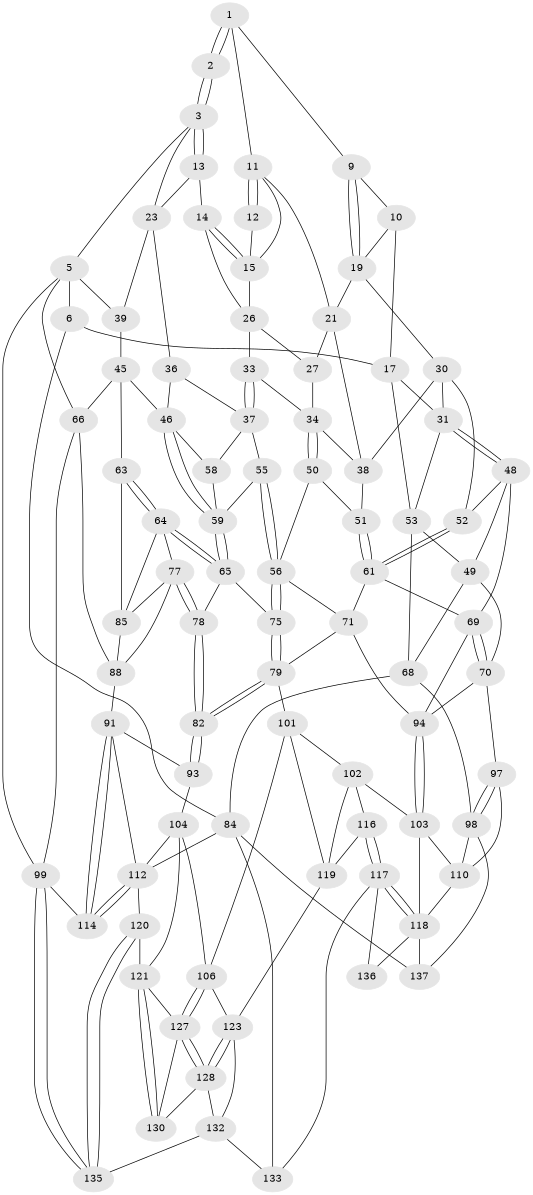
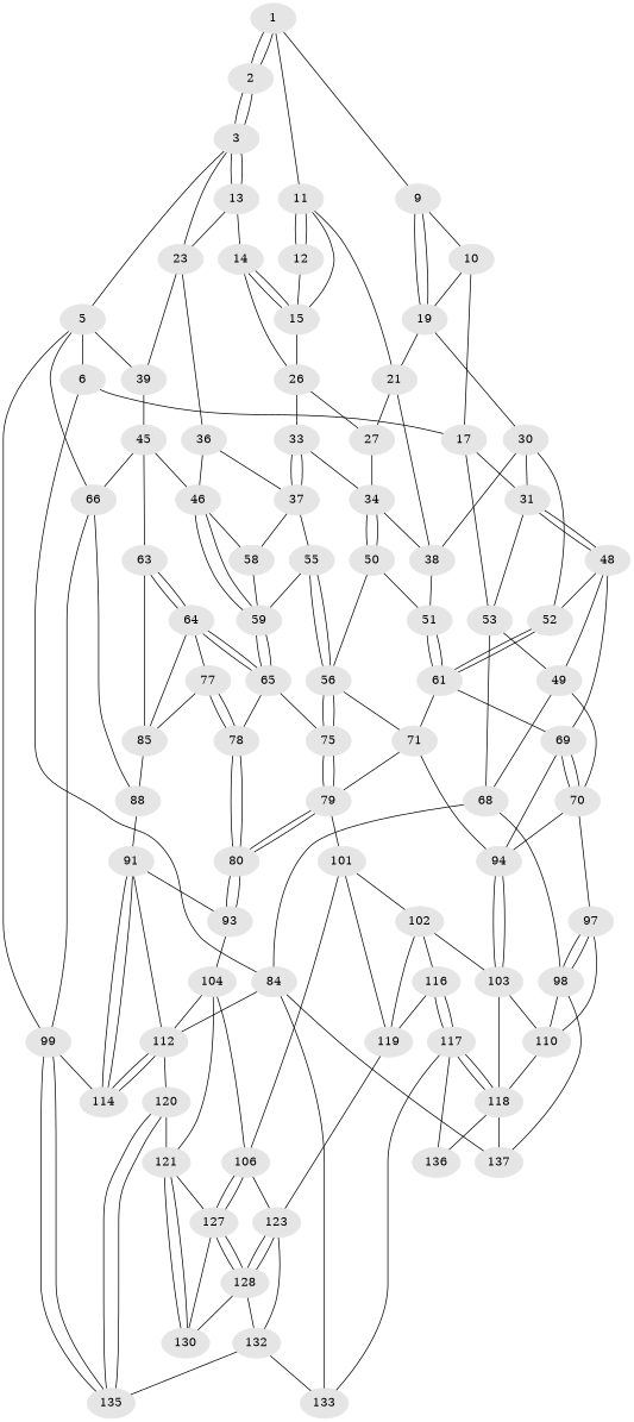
  graph {
    node [color=gray90 style=filled]
    1 [super="+8"]
    2
    9
    11 [super="+20"]
    3 [super="+4"]
    10 [super="+16"]
    19 [super="+22"]
    12
    15 [super="+25"]
    21 [super="+28"]
    5 [super="+40"]
    13
    23 [super="+24"]
    6
    39
    66 [super="+90"]
    99 [super="+100"]
    14
    36
    17 [super="+18"]
    84 [super="+140"]
    45 [super="+62"]
    88 [super="+89"]
    114
    135
    31 [super="+32"]
    n27 [label=53 super="+44"]
    133
    137
    112 [super="+113"]
    30 [super="+42"]
    26 [super="+29"]
    27
    38 [super="+41"]
    33
    48 [super="+53"]
    49 [super="+67"]
    68 [super="+83"]
    52
    34 [super="+35"]
    51
    37 [super="+54"]
    46 [super="+47"]
    50
    61 [super="+72"]
    69 [super="+73"]
    55
    58
    56 [super="+57"]
    59 [super="+60"]
    63
    70 [super="+96"]
    98 [super="+138"]
    64 [super="+76"]
    85 [super="+86"]
    65 [super="+74"]
    94 [super="+95"]
    97
    71 [super="+81"]
    75
    79 [super="+80"]
    78
    77 [super="+87"]
-   82
+   82 [label=80]
    91 [super="+92"]
    110 [super="+111"]
    103 [super="+109"]
    101 [super="+108"]
    93
    102 [super="+115"]
    106 [super="+107"]
    119 [super="+125"]
    104 [super="+105"]
    120
    121 [super="+122"]
    118 [super="+126"]
    116
    123 [super="+124"]
    127 [super="+129"]
    117 [super="+134"]
    136
    130
    128 [super="+131"]
    132 [super="+139"]
    1 -- 2
    1 -- 2
    1 -- 9
    1 -- 11
    2 -- 3
    2 -- 3
    9 -- 10
    9 -- 19
    9 -- 19
    11 -- 12
    11 -- 12
    11 -- 15
    11 -- 21
    3 -- 5
    3 -- 13
    3 -- 13
    3 -- 23
    10 -- 19
    10 -- 17
    19 -- 21
    19 -- 30
    12 -- 15
    15 -- 26
    21 -- 27
    21 -- 38
    5 -- 6
    5 -- 39
    5 -- 66
    5 -- 99
    13 -- 23
    13 -- 14
    23 -- 39
    23 -- 36
    6 -- 17
    6 -- 84
    39 -- 45
    66 -- 99
    66 -- 88
    99 -- 114
    99 -- 135
    99 -- 135
    14 -- 15
    14 -- 15
    14 -- 26
    36 -- 37
    36 -- 46
    17 -- 31
    17 -- n27
    84 -- 133
    84 -- 137
    84 -- 112
    45 -- 66
    45 -- 46
    45 -- 63
    88 -- 91
    31 -- n27
    31 -- 48
    31 -- 48
    n27 -- 49
    n27 -- 68
    112 -- 114
    112 -- 114
    112 -- 120
    30 -- 31
    30 -- 38
    30 -- 52
    26 -- 27
    26 -- 33
    27 -- 34
    38 -- 51
    33 -- 34
    33 -- 37
    33 -- 37
    48 -- 49
    48 -- 52
    48 -- 69
    49 -- 68
    49 -- 70
    68 -- 84
    68 -- 98
    52 -- 61
    52 -- 61
    34 -- 38
    34 -- 50
    34 -- 50
    51 -- 61
    51 -- 61
    37 -- 55
    37 -- 58
    46 -- 58
    46 -- 59
    46 -- 59
    50 -- 51
    50 -- 56
    61 -- 69
    61 -- 71
    69 -- 70
    69 -- 70
    69 -- 94
    55 -- 56
    55 -- 56
    55 -- 59
    58 -- 59
    56 -- 71
    56 -- 75
    56 -- 75
    59 -- 65
    59 -- 65
    63 -- 64
    63 -- 64
    63 -- 85
    70 -- 94
    70 -- 97
    98 -- 137
    98 -- 110
    64 -- 85
    64 -- 65
    64 -- 65
    64 -- 77
    85 -- 88
    65 -- 75
    65 -- 78
    94 -- 103
    94 -- 103
    97 -- 98
    97 -- 98
    97 -- 110
    71 -- 94
    71 -- 79
    75 -- 79
    75 -- 79
    79 -- 82
    79 -- 82
    79 -- 101
    78 -- 82
    78 -- 82
-   77 -- 88
    77 -- 85
    77 -- 78
    77 -- 78
    82 -- 93
    82 -- 93
    91 -- 114
    91 -- 114
    91 -- 112
    91 -- 93
    110 -- 118
    103 -- 110
    103 -- 118
    101 -- 102
    101 -- 106
    101 -- 119
    93 -- 104
    102 -- 103
    102 -- 119
    102 -- 116
    106 -- 123
    106 -- 127
    106 -- 127
    119 -- 123
    104 -- 112
    104 -- 106
    104 -- 121
    120 -- 135
    120 -- 135
    120 -- 121
    121 -- 127
    121 -- 130
    121 -- 130
    118 -- 137
    118 -- 136
    116 -- 119
    116 -- 117
    116 -- 117
    123 -- 128
    123 -- 128
    123 -- 132
    127 -- 130
    127 -- 128
    127 -- 128
    117 -- 133
    117 -- 118
    117 -- 118
    117 -- 136
    128 -- 130
    128 -- 132
    132 -- 135
    132 -- 133
  }
